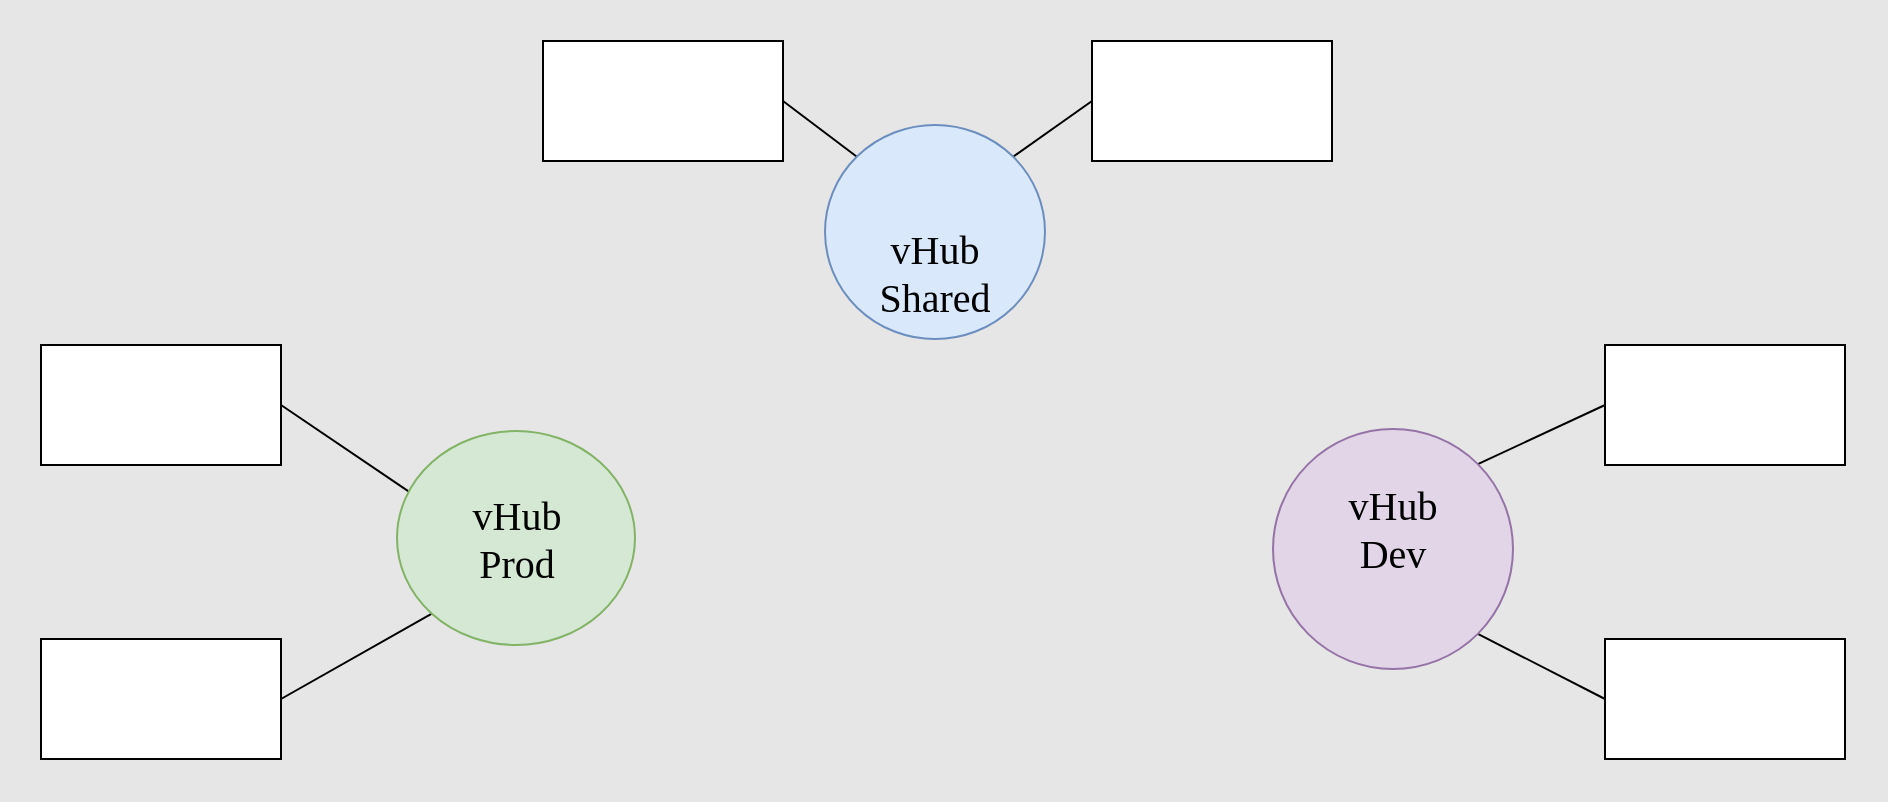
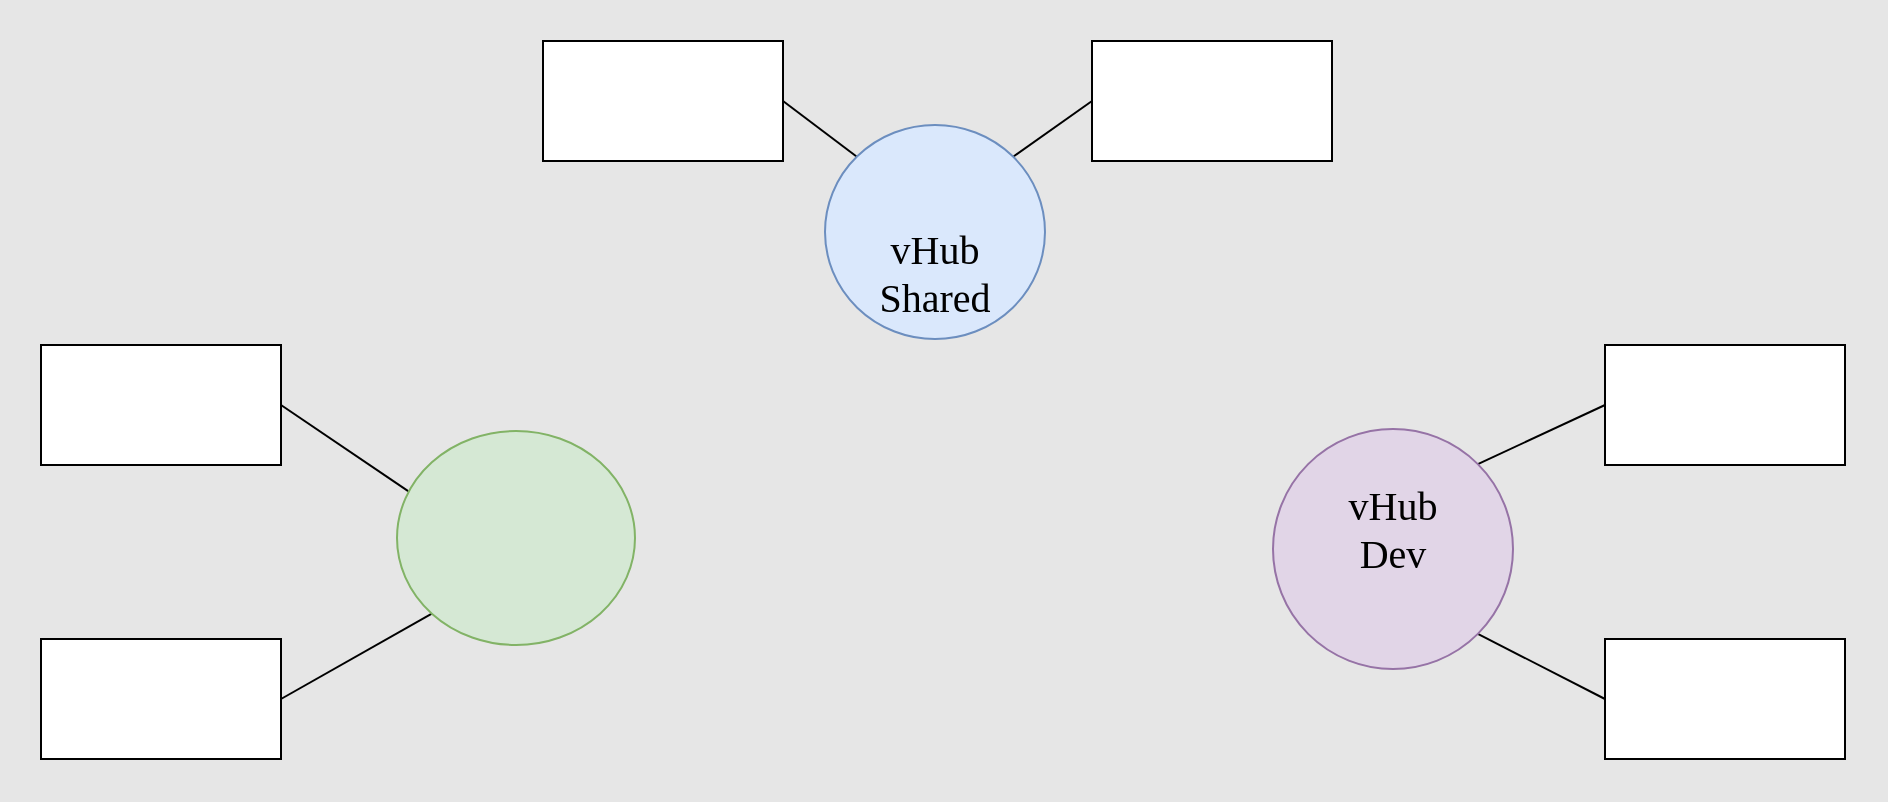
  <mxCell id="0" />
  <mxCell id="1" parent="0" />
  <mxCell id="2" style="edgeStyle=none;hachureGap=4;html=1;entryX=0;entryY=1;entryDx=0;entryDy=0;fontFamily=Architects Daughter;fontSource=https%3A%2F%2Ffonts.googleapis.com%2Fcss%3Ffamily%3DArchitects%2BDaughter;fontSize=16;endArrow=none;endFill=0;exitX=1;exitY=0.5;exitDx=0;exitDy=0;strokeColor=#000000;" edge="1" parent="1" source="3" target="6"><mxGeometry relative="1" as="geometry"><mxPoint x="317" y="178" as="sourcePoint" /><mxPoint x="197" y="258" as="targetPoint" /></mxGeometry></mxCell>
  <mxCell id="3" value="" style="whiteSpace=wrap;html=1;fontSize=20;fontFamily=Architects Daughter;hachureGap=4;fontSource=https%3A%2F%2Ffonts.googleapis.com%2Fcss%3Ffamily%3DArchitects%2BDaughter;fillColor=#FFFFFF;strokeColor=#000000;" vertex="1" parent="1"><mxGeometry x="20" y="319" width="120" height="60" as="geometry" /></mxCell>
  <mxCell id="4" style="edgeStyle=none;hachureGap=4;html=1;fontFamily=Architects Daughter;fontSource=https%3A%2F%2Ffonts.googleapis.com%2Fcss%3Ffamily%3DArchitects%2BDaughter;fontSize=16;endArrow=none;endFill=0;entryX=0.047;entryY=0.281;entryDx=0;entryDy=0;exitX=1;exitY=0.5;exitDx=0;exitDy=0;strokeColor=#000000;entryPerimeter=0;" edge="1" parent="1" source="5" target="6"><mxGeometry relative="1" as="geometry"><mxPoint x="188.72" y="259.32" as="targetPoint" /></mxGeometry></mxCell>
  <mxCell id="5" value="" style="whiteSpace=wrap;html=1;fontSize=20;fontFamily=Architects Daughter;hachureGap=4;fontSource=https%3A%2F%2Ffonts.googleapis.com%2Fcss%3Ffamily%3DArchitects%2BDaughter;strokeColor=#000000;fillColor=#FFFFFF;" vertex="1" parent="1"><mxGeometry x="20" y="172" width="120" height="60" as="geometry" /></mxCell>
  <mxCell id="6" value="" style="ellipse;whiteSpace=wrap;html=1;fontSize=20;fontFamily=Architects Daughter;hachureGap=4;fontSource=https%3A%2F%2Ffonts.googleapis.com%2Fcss%3Ffamily%3DArchitects%2BDaughter;strokeColor=#82b366;fillColor=#d5e8d4;" vertex="1" parent="1"><mxGeometry x="198" y="215" width="119" height="107" as="geometry" /></mxCell>
  <mxCell id="7" style="edgeStyle=none;hachureGap=4;html=1;entryX=1;entryY=1;entryDx=0;entryDy=0;fontFamily=Architects Daughter;fontSource=https%3A%2F%2Ffonts.googleapis.com%2Fcss%3Ffamily%3DArchitects%2BDaughter;fontSize=16;endArrow=none;endFill=0;strokeColor=#000000;exitX=0;exitY=0.5;exitDx=0;exitDy=0;" edge="1" parent="1" source="8" target="11"><mxGeometry relative="1" as="geometry"><mxPoint x="717" y="173" as="sourcePoint" /><mxPoint x="597" y="253" as="targetPoint" /></mxGeometry></mxCell>
  <mxCell id="8" value="" style="whiteSpace=wrap;html=1;fontSize=20;fontFamily=Architects Daughter;hachureGap=4;fontSource=https%3A%2F%2Ffonts.googleapis.com%2Fcss%3Ffamily%3DArchitects%2BDaughter;fillColor=#FFFFFF;strokeColor=#000000;" vertex="1" parent="1"><mxGeometry x="802" y="319" width="120" height="60" as="geometry" /></mxCell>
  <mxCell id="9" style="edgeStyle=none;hachureGap=4;html=1;fontFamily=Architects Daughter;fontSource=https%3A%2F%2Ffonts.googleapis.com%2Fcss%3Ffamily%3DArchitects%2BDaughter;fontSize=16;endArrow=none;endFill=0;entryX=1;entryY=0;entryDx=0;entryDy=0;exitX=0;exitY=0.5;exitDx=0;exitDy=0;strokeColor=#000000;" edge="1" parent="1" source="10" target="11"><mxGeometry relative="1" as="geometry"><mxPoint x="588.72" y="254.32" as="targetPoint" /></mxGeometry></mxCell>
  <mxCell id="10" value="" style="whiteSpace=wrap;html=1;fontSize=20;fontFamily=Architects Daughter;hachureGap=4;fontSource=https%3A%2F%2Ffonts.googleapis.com%2Fcss%3Ffamily%3DArchitects%2BDaughter;strokeColor=#000000;fillColor=#FFFFFF;" vertex="1" parent="1"><mxGeometry x="802" y="172" width="120" height="60" as="geometry" /></mxCell>
  <mxCell id="11" value="" style="ellipse;whiteSpace=wrap;html=1;fontSize=20;fontFamily=Architects Daughter;hachureGap=4;fontSource=https%3A%2F%2Ffonts.googleapis.com%2Fcss%3Ffamily%3DArchitects%2BDaughter;strokeColor=#9673a6;fillColor=#e1d5e7;" vertex="1" parent="1"><mxGeometry x="636" y="214" width="120" height="120" as="geometry" /></mxCell>
  <mxCell id="12" style="edgeStyle=none;hachureGap=4;html=1;fontFamily=Architects Daughter;fontSource=https%3A%2F%2Ffonts.googleapis.com%2Fcss%3Ffamily%3DArchitects%2BDaughter;fontSize=16;endArrow=none;endFill=0;exitX=1;exitY=0.5;exitDx=0;exitDy=0;strokeColor=#000000;entryX=0;entryY=0;entryDx=0;entryDy=0;" edge="1" parent="1" source="13" target="16"><mxGeometry relative="1" as="geometry"><mxPoint x="514" y="389" as="sourcePoint" /><mxPoint x="426" y="161" as="targetPoint" /></mxGeometry></mxCell>
  <mxCell id="13" value="" style="whiteSpace=wrap;html=1;fontSize=20;fontFamily=Architects Daughter;hachureGap=4;fontSource=https%3A%2F%2Ffonts.googleapis.com%2Fcss%3Ffamily%3DArchitects%2BDaughter;fillColor=#FFFFFF;strokeColor=#000000;" vertex="1" parent="1"><mxGeometry x="271" y="20" width="120" height="60" as="geometry" /></mxCell>
  <mxCell id="14" style="edgeStyle=none;hachureGap=4;html=1;fontFamily=Architects Daughter;fontSource=https%3A%2F%2Ffonts.googleapis.com%2Fcss%3Ffamily%3DArchitects%2BDaughter;fontSize=16;endArrow=none;endFill=0;entryX=1;entryY=0;entryDx=0;entryDy=0;exitX=0;exitY=0.5;exitDx=0;exitDy=0;strokeColor=#000000;" edge="1" parent="1" source="15" target="16"><mxGeometry relative="1" as="geometry"><mxPoint x="385.72" y="470.32" as="targetPoint" /></mxGeometry></mxCell>
  <mxCell id="15" value="" style="whiteSpace=wrap;html=1;fontSize=20;fontFamily=Architects Daughter;hachureGap=4;fontSource=https%3A%2F%2Ffonts.googleapis.com%2Fcss%3Ffamily%3DArchitects%2BDaughter;strokeColor=#000000;fillColor=#FFFFFF;" vertex="1" parent="1"><mxGeometry x="545.5" y="20" width="120" height="60" as="geometry" /></mxCell>
  <mxCell id="16" value="" style="ellipse;whiteSpace=wrap;html=1;fontSize=20;fontFamily=Architects Daughter;hachureGap=4;fontSource=https%3A%2F%2Ffonts.googleapis.com%2Fcss%3Ffamily%3DArchitects%2BDaughter;strokeColor=#6c8ebf;fillColor=#dae8fc;" vertex="1" parent="1"><mxGeometry x="412" y="62" width="110" height="107" as="geometry" /></mxCell>
- <mxCell id="17" value="vHub&lt;br&gt;Prod" style="text;html=1;align=center;verticalAlign=middle;resizable=0;points=[];autosize=1;strokeColor=none;fillColor=none;fontSize=20;fontFamily=Architects Daughter;fontColor=#000000;sketch=1;hachureGap=4;jiggle=2;curveFitting=1;fontSource=https%3A%2F%2Ffonts.googleapis.com%2Fcss%3Ffamily%3DArchitects%2BDaughter;" vertex="1" parent="1"><mxGeometry x="226" y="238.5" width="63" height="60" as="geometry" /></mxCell>
  <mxCell id="18" value="vHub&lt;br&gt;Shared" style="text;html=1;align=center;verticalAlign=middle;resizable=0;points=[];autosize=1;strokeColor=none;fillColor=none;fontSize=20;fontFamily=Architects Daughter;fontColor=#000000;sketch=1;hachureGap=4;jiggle=2;curveFitting=1;fontSource=https%3A%2F%2Ffonts.googleapis.com%2Fcss%3Ffamily%3DArchitects%2BDaughter;" vertex="1" parent="1"><mxGeometry x="425.5" y="105.5" width="83" height="60" as="geometry" /></mxCell>
  <mxCell id="19" value="vHub&lt;br&gt;Dev" style="text;html=1;align=center;verticalAlign=middle;resizable=0;points=[];autosize=1;strokeColor=none;fillColor=none;fontSize=20;fontFamily=Architects Daughter;fontColor=#000000;sketch=1;hachureGap=4;jiggle=2;curveFitting=1;fontSource=https%3A%2F%2Ffonts.googleapis.com%2Fcss%3Ffamily%3DArchitects%2BDaughter;" vertex="1" parent="1"><mxGeometry x="665" y="234" width="62" height="60" as="geometry" /></mxCell>
